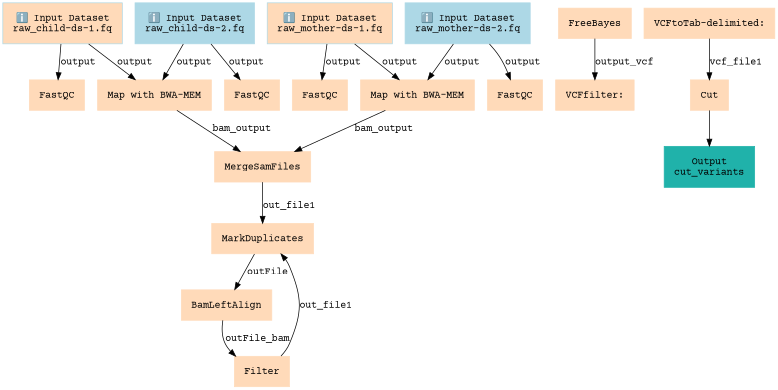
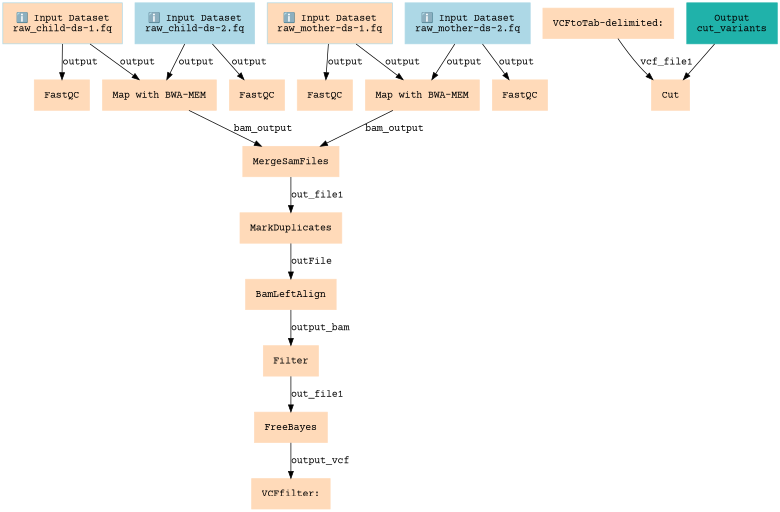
  digraph {
    fontname="Courier Prime"
    node [color=peachpuff fontname="Courier Prime" margin="0.2,0.2" shape=box style=filled]
    edge [fontname="Courier Prime"]
    n1 [color=lightblue fillcolor=peachpuff label="ℹ️ Input Dataset\nraw_child-ds-1.fq"]
    n2 [label=FastQC]
    n3 [label="Map with BWA-MEM"]
    n4 [label=MergeSamFiles]
    n5 [color=lightblue label="ℹ️ Input Dataset\nraw_child-ds-2.fq"]
    n6 [label=FastQC]
    n7 [color=lightblue fillcolor=peachpuff label="ℹ️ Input Dataset\nraw_mother-ds-1.fq"]
    n8 [label=FastQC]
    n9 [label="Map with BWA-MEM"]
    n10 [color=lightblue label="ℹ️ Input Dataset\nraw_mother-ds-2.fq"]
    n11 [label=FastQC]
    n12 [label=MarkDuplicates]
    n13 [label=BamLeftAlign]
    n14 [label=Filter]
    n15 [label=FreeBayes]
    n16 [label="VCFfilter:"]
    n17 [label="VCFtoTab-delimited:"]
    n18 [label=Cut]
    n19 [color=lightseagreen label="Output\ncut_variants"]
    n1 -> n2 [label=output]
    n1 -> n3 [label=output]
    n3 -> n4 [label=bam_output]
    n4 -> n12 [label=out_file1]
    n5 -> n3 [label=output]
    n5 -> n6 [label=output]
    n7 -> n8 [label=output]
    n7 -> n9 [label=output]
    n9 -> n4 [label=bam_output]
    n10 -> n9 [label=output]
    n10 -> n11 [label=output]
    n12 -> n13 [label=outFile]
-   n13 -> n14 [label=outFile_bam]
-   n14 -> n12 [label=out_file1]
+   n13 -> n14 [label=output_bam]
+   n14 -> n15 [label=out_file1]
    n15 -> n16 [label=output_vcf]
    n17 -> n18 [label=vcf_file1]
-   n18 -> n19
+   n19 -> n18
  }
